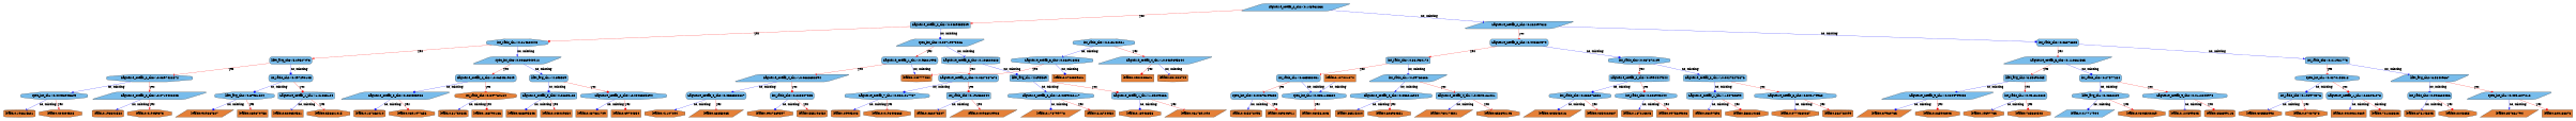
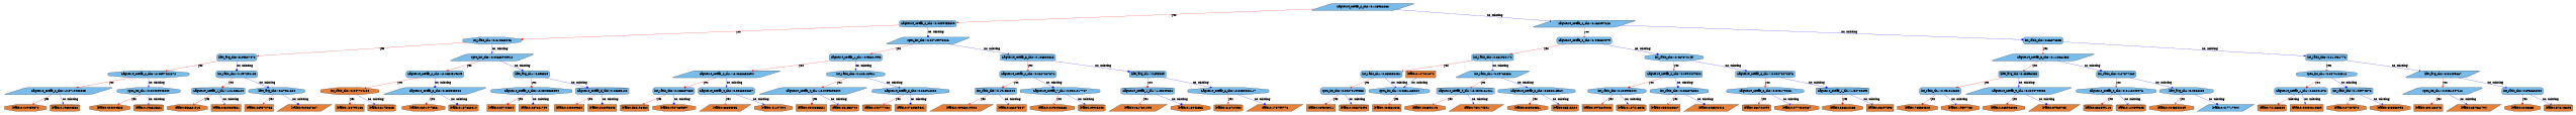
  digraph {
    rankdir=TB
    node [fillcolor="#e48038" shape=octagon style=filled]
    edge [arrowhead=box color="#FF0000"]
    n1 [fillcolor="#78bceb" height=0.5 label="Laguerre_coeffs_2_ch2<0.148932233" shape=parallelogram style="filled, rounded" width=3.1076]
    n2 [fillcolor="#78bceb" height=0.5 label="Laguerre_coeffs_2_ch2<0.0439455509" shape=cylinder style="filled, rounded" width=3.2014]
    n3 [fillcolor="#78bceb" height=0.5 label="Laguerre_coeffs_2_ch2<0.232097328" shape=parallelogram style="filled, rounded" width=3.1076]
    n4 [fillcolor="#78bceb" height=0.5 label="int_ratio_ch1<0.214680046" style="filled, rounded" width=2.3264]
    n5 [fillcolor="#78bceb" height=0.5 label="spec_int_ch3<0.00719973026" shape=parallelogram style="filled, rounded" width=2.5035]
    n6 [fillcolor="#78bceb" height=0.5 label="Laguerre_coeffs_3_ch2<0.448834479" shape=box style="filled, rounded" width=3.1076]
    n7 [fillcolor="#78bceb" height=0.5 label="int_ratio_ch2<0.36876303" shape=box style="filled, rounded" width=2.2326]
    n8 [fillcolor="#78bceb" height=0.5 label="lifet_avg_ch3<5.29527473" shape=box style="filled, rounded" width=2.2639]
    n9 [fillcolor="#78bceb" height=0.5 label="spec_int_ch3<0.00660940912" shape=parallelogram style="filled, rounded" width=2.5035]
    n10 [fillcolor="#78bceb" height=0.5 label="Laguerre_coeffs_1_ch1<0.95321995" shape=box style="filled, rounded" width=3.0139]
    n11 [fillcolor="#78bceb" height=0.5 label="Laguerre_coeffs_5_ch2<0.106320828" shape=cylinder style="filled, rounded" width=3.1076]
    n12 [fillcolor="#78bceb" height=0.5 label="int_ratio_ch2<0.381930172" shape=cylinder style="filled, rounded" width=2.3264]
    n13 [fillcolor="#78bceb" height=0.5 label="int_ratio_ch2<0.467372149" style="filled, rounded" width=2.3264]
    n14 [fillcolor="#78bceb" height=0.5 label="Laguerre_coeffs_5_ch3<0.112361535" shape=parallelogram style="filled, rounded" width=3.1076]
    n15 [fillcolor="#78bceb" height=0.5 label="int_ratio_ch3<0.211981773" shape=cylinder style="filled, rounded" width=2.3264]
    n16 [fillcolor="#78bceb" height=0.5 label="Laguerre_coeffs_2_ch3<-0.0397422872" style="filled, rounded" width=3.2639]
    n17 [fillcolor="#78bceb" height=0.5 label="int_ratio_ch2<0.497290105" shape=box style="filled, rounded" width=2.3264]
    n18 [fillcolor="#78bceb" height=0.5 label="Laguerre_coeffs_2_ch2<-0.0654519349" shape=box style="filled, rounded" width=3.2639]
    n19 [fillcolor="#78bceb" height=0.5 label="lifet_avg_ch1<4.695539" shape=box style="filled, rounded" width=2.0764]
    n20 [fillcolor="#78bceb" height=0.5 label="Laguerre_coeffs_4_ch1<-0.0382652394" shape=parallelogram style="filled, rounded" width=3.2639]
    n21 [fillcolor="#78bceb" height=0.5 label="int_ratio_ch3<0.215142921" style="filled, rounded" width=2.3264]
    n22 [fillcolor="#78bceb" height=0.5 label="Laguerre_coeffs_2_ch3<0.0327387676" shape=box style="filled, rounded" width=3.2014]
    n23 [fillcolor="#78bceb" height=0.5 label="lifet_avg_ch1<4.695539" shape=cylinder style="filled, rounded" width=2.0764]
    n24 [fillcolor="#78bceb" height=0.5 label="int_ratio_ch1<0.365553051" shape=box style="filled, rounded" width=2.3264]
    n25 [fillcolor="#78bceb" height=0.5 label="int_ratio_ch1<0.29763636" shape=parallelogram style="filled, rounded" width=2.2326]
    n26 [fillcolor="#78bceb" height=0.5 label="Laguerre_coeffs_2_ch3<0.0994447544" shape=cylinder style="filled, rounded" width=3.2014]
    n27 [fillcolor="#78bceb" height=0.5 label="Laguerre_coeffs_8_ch1<-0.00273273676" shape=cylinder style="filled, rounded" width=3.3576]
    n28 [fillcolor="#78bceb" height=0.5 label="lifet_avg_ch2<3.85696435" shape=cylinder style="filled, rounded" width=2.2639]
    n29 [fillcolor="#78bceb" height=0.5 label="int_ratio_ch3<0.27577284" shape=box style="filled, rounded" width=2.2326]
    n30 [fillcolor="#78bceb" height=0.5 label="spec_int_ch1<0.0270158518" style="filled, rounded" width=2.4097]
    n31 [fillcolor="#78bceb" height=0.5 label="lifet_avg_ch2<3.58409667" shape=parallelogram style="filled, rounded" width=2.2639]
    n32 [fillcolor="#78bceb" height=0.5 label="Laguerre_coeffs_2_ch3<-0.0719402805" shape=parallelogram style="filled, rounded" width=3.2639]
    n33 [fillcolor="#78bceb" height=0.5 label="spec_int_ch1<0.00408943649" style="filled, rounded" width=2.5035]
    n34 [fillcolor="#78bceb" height=0.5 label="Laguerre_coeffs_1_ch1<1.21835124" shape=cylinder style="filled, rounded" width=3.0139]
    n35 [fillcolor="#78bceb" height=0.5 label="lifet_avg_ch2<4.67931604" style="filled, rounded" width=2.2639]
    n36 [height=0.5 label="int_ratio_ch2<0.347764164" style="filled, rounded" width=2.3264]
    n37 [fillcolor="#78bceb" height=0.5 label="Laguerre_coeffs_3_ch2<0.230505988" shape=parallelogram style="filled, rounded" width=3.1076]
    n38 [fillcolor="#78bceb" height=0.5 label="Laguerre_coeffs_2_ch3<-0.0546585694" style="filled, rounded" width=3.2639]
    n39 [fillcolor="#78bceb" height=0.5 label="Laguerre_coeffs_3_ch3<0.26855123" shape=cylinder style="filled, rounded" width=3.0139]
    n40 [fillcolor="#78bceb" height=0.5 label="int_ratio_ch3<0.223807335" shape=box style="filled, rounded" width=2.3264]
    n41 [fillcolor="#78bceb" height=0.5 label="Laguerre_coeffs_4_ch2<0.0563588627" shape=box style="filled, rounded" width=3.2014]
    n42 [fillcolor="#78bceb" height=0.5 label="Laguerre_coeffs_4_ch1<-0.0489895344" shape=parallelogram style="filled, rounded" width=3.2639]
    n43 [fillcolor="#78bceb" height=0.5 label="Laguerre_coeffs_3_ch2<0.262916028" style="filled, rounded" width=3.1076]
    n44 [fillcolor="#78bceb" height=0.5 label="int_ratio_ch3<0.191532344" shape=cylinder style="filled, rounded" width=2.3264]
    n45 [fillcolor="#78bceb" height=0.5 label="Laguerre_coeffs_7_ch1<0.0321017727" style="filled, rounded" width=3.2014]
    n46 [fillcolor="#78bceb" height=0.5 label="Laguerre_coeffs_1_ch1<1.25249636" shape=cylinder style="filled, rounded" width=3.0139]
    n47 [fillcolor="#78bceb" height=0.5 label="Laguerre_coeffs_6_ch2<-0.0259022117" style="filled, rounded" width=3.2639]
    n48 [height=0.5 label="leaf=-0.419459373" width=1.6701]
    n49 [height=0.5 label="leaf=-0.198302582" shape=cylinder width=1.6701]
    n50 [height=0.5 label="leaf=0.424204528" width=1.6076]
    n51 [height=0.5 label="leaf=-0.196615621" shape=cylinder width=1.6701]
    n52 [height=0.5 label="leaf=0.556621015" width=1.6076]
    n53 [height=0.5 label="leaf=-0.320354581" shape=box width=1.6701]
    n54 [height=0.5 label="leaf=0.269870758" shape=box width=1.6076]
    n55 [height=0.5 label="leaf=0.929867327" shape=parallelogram width=1.6076]
    n56 [height=0.5 label="leaf=0.136790186" shape=box width=1.6076]
    n57 [height=0.5 label="leaf=-0.31750825" shape=cylinder width=1.5764]
    n58 [height=0.5 label="leaf=0.0691477656" width=1.7014]
    n59 [height=0.5 label="leaf=-0.137862414" shape=cylinder width=1.6701]
    n60 [height=0.5 label="leaf=-0.39744854" shape=box width=1.5764]
    n61 [height=0.5 label="leaf=-0.287381709" shape=box width=1.6701]
    n62 [height=0.5 label="leaf=-0.242029354" shape=box width=1.6701]
    n63 [height=0.5 label="leaf=0.386095643" shape=box width=1.6076]
    n64 [height=0.5 label="leaf=0.555196464" shape=cylinder width=1.6076]
    n65 [height=0.5 label="leaf=0.0927689597" width=1.7014]
    n66 [height=0.5 label="leaf=0.63853085" shape=parallelogram width=1.5139]
    n67 [height=0.5 label="leaf=0.41107294" width=1.5139]
    n68 [height=0.5 label="leaf=0.0502365641" shape=box width=1.7014]
    n69 [height=0.5 label="leaf=0.351338744" shape=cylinder width=1.6076]
    n70 [height=0.5 label="leaf=0.242777482" shape=cylinder width=1.6076]
    n71 [height=0.5 label="leaf=-0.0760539621" shape=box width=1.7639]
    n72 [height=0.5 label="leaf=-0.00966019928" shape=parallelogram width=1.8576]
    n73 [height=0.5 label="leaf=-0.262275547" shape=box width=1.6701]
    n74 [height=0.5 label="leaf=-0.0198408663" width=1.7639]
    n75 [height=0.5 label="leaf=0.29905203" shape=cylinder width=1.5139]
    n76 [height=0.5 label="leaf=0.0617691092" shape=parallelogram width=1.7014]
    n77 [height=0.5 label="leaf=-0.18948856" width=1.5764]
    n78 [height=0.5 label="leaf=0.616724432" shape=cylinder width=1.6076]
    n79 [height=0.5 label="leaf=-0.178799778" shape=parallelogram width=1.6701]
    n80 [fillcolor="#78bceb" height=0.5 label="spec_int_ch3<0.00675199833" shape=box style="filled, rounded" width=2.5035]
    n81 [fillcolor="#78bceb" height=0.5 label="spec_int_ch1<0.0351165384" style="filled, rounded" width=2.4097]
    n82 [fillcolor="#78bceb" height=0.5 label="Laguerre_coeffs_4_ch1<-0.0540161021" shape=cylinder style="filled, rounded" width=3.2639]
    n83 [fillcolor="#78bceb" height=0.5 label="Laguerre_coeffs_3_ch2<0.356016964" style="filled, rounded" width=3.1076]
    n84 [fillcolor="#78bceb" height=0.5 label="int_ratio_ch3<0.206943244" style="filled, rounded" width=2.3264]
    n85 [fillcolor="#78bceb" height=0.5 label="int_ratio_ch3<0.236076236" style="filled, rounded" width=2.3264]
    n86 [fillcolor="#78bceb" height=0.5 label="Laguerre_coeffs_3_ch2<0.540179968" style="filled, rounded" width=3.1076]
    n87 [fillcolor="#78bceb" height=0.5 label="Laguerre_coeffs_1_ch1<1.50750899" shape=cylinder style="filled, rounded" width=3.0139]
    n88 [fillcolor="#78bceb" height=0.5 label="int_ratio_ch1<0.451313823" shape=box style="filled, rounded" width=2.3264]
    n89 [fillcolor="#78bceb" height=0.5 label="Laguerre_coeffs_9_ch1<0.0244799033" shape=parallelogram style="filled, rounded" width=3.2014]
    n90 [fillcolor="#78bceb" height=0.5 label="Laguerre_coeffs_9_ch2<0.0112240976" style="filled, rounded" width=3.2014]
    n91 [fillcolor="#78bceb" height=0.5 label="lifet_avg_ch1<3.0362289" style="filled, rounded" width=2.1701]
    n92 [fillcolor="#78bceb" height=0.5 label="Laguerre_coeffs_1_ch1<2.36441278" shape=box style="filled, rounded" width=3.0139]
    n93 [fillcolor="#78bceb" height=0.5 label="int_ratio_ch3<0.193974376" shape=cylinder style="filled, rounded" width=2.3264]
    n94 [fillcolor="#78bceb" height=0.5 label="spec_int_ch1<0.0051847212" shape=parallelogram style="filled, rounded" width=2.4097]
    n95 [fillcolor="#78bceb" height=0.5 label="int_ratio_ch2<0.398628056" shape=box style="filled, rounded" width=2.3264]
    n96 [height=0.5 label="leaf=0.489343911" shape=box width=1.6076]
    n97 [height=0.5 label="leaf=-0.425878495" shape=cylinder width=1.6701]
    n98 [height=0.5 label="leaf=0.480561346" shape=box width=1.6076]
    n99 [height=0.5 label="leaf=0.358892143" width=1.6076]
    n100 [height=0.5 label="leaf=0.730174541" shape=parallelogram width=1.6076]
    n101 [height=0.5 label="leaf=0.608984351" width=1.6076]
    n102 [height=0.5 label="leaf=0.36515224" shape=cylinder width=1.5139]
    n103 [height=0.5 label="leaf=0.0975649208" shape=box width=1.7014]
    n104 [height=0.5 label="leaf=-0.187213346" shape=cylinder width=1.6701]
    n105 [height=0.5 label="leaf=0.0350222327" shape=box width=1.7014]
    n106 [height=0.5 label="leaf=0.348546416" shape=parallelogram width=1.6076]
    n107 [height=0.5 label="leaf=0.362722099" shape=cylinder width=1.6076]
    n108 [height=0.5 label="leaf=-0.0774380267" width=1.7639]
    n109 [height=0.5 label="leaf=0.588810265" width=1.6076]
    n110 [height=0.5 label="leaf=0.23297593" shape=box width=1.5139]
    n111 [height=0.5 label="leaf=-0.127021372" shape=box width=1.6701]
    n112 [height=0.5 label="leaf=0.785380542" width=1.6076]
    n113 [height=0.5 label="leaf=0.19597733" width=1.5139]
    n114 [height=0.5 label="leaf=-0.265908003" width=1.6701]
    n115 [height=0.5 label="leaf=0.37960735" shape=parallelogram width=1.5139]
    n116 [height=0.5 label="leaf=0.358699113" shape=cylinder width=1.6076]
    n117 [height=0.5 label="leaf=-0.124899305" shape=cylinder width=1.6701]
    n118 [height=0.5 label="leaf=-0.0846542269" width=1.7639]
    n119 [fillcolor="#78bceb" height=0.5 label="leaf=-0.417717904" shape=parallelogram width=1.6701]
    n120 [height=0.5 label="leaf=0.721288323" shape=cylinder width=1.6076]
    n121 [height=0.5 label="leaf=-0.00200810889" shape=box width=1.8576]
    n122 [height=0.5 label="leaf=-0.27427578" width=1.5764]
    n123 [height=0.5 label="leaf=0.303553998" width=1.6076]
    n124 [height=0.5 label="leaf=0.640188873" shape=box width=1.6076]
    n125 [height=0.5 label="leaf=0.857361794" shape=parallelogram width=1.6076]
    n126 [height=0.5 label="leaf=0.2248853" width=1.4201]
    n127 [height=0.5 label="leaf=0.676146805" shape=cylinder width=1.6076]
    n1 -> n2 [arrowhead=normal label=yes]
    n1 -> n3 [arrowhead=tee color="#0000FF" label="no, missing"]
    n2 -> n4 [label=yes]
    n2 -> n5 [color="#0000FF" label="no, missing"]
    n3 -> n6 [arrowhead=tee label=yes]
    n3 -> n7 [color="#0000FF" label="no, missing"]
    n4 -> n8 [arrowhead=normal label=yes]
    n4 -> n9 [arrowhead=normal color="#0000FF" label="no, missing"]
    n5 -> n10 [arrowhead=normal label=yes]
    n5 -> n11 [arrowhead=tee color="#0000FF" label="no, missing"]
    n6 -> n12 [arrowhead=normal label=yes]
    n6 -> n13 [color="#0000FF" label="no, missing"]
    n7 -> n14 [arrowhead=tee label=yes]
    n7 -> n15 [arrowhead=normal color="#0000FF" label="no, missing"]
    n8 -> n16 [arrowhead=tee label=yes]
    n8 -> n17 [color="#0000FF" label="no, missing"]
    n9 -> n18 [arrowhead=normal label=yes]
    n9 -> n19 [arrowhead=normal color="#0000FF" label="no, missing"]
    n10 -> n20 [arrowhead=tee label=yes]
-   n10 -> n70 [arrowhead=normal color="#0000FF" label="no, missing"]
+   n10 -> n21 [arrowhead=normal color="#0000FF" label="no, missing"]
    n11 -> n22 [arrowhead=tee label=yes]
    n11 -> n23 [color="#0000FF" label="no, missing"]
    n12 -> n24 [arrowhead=tee label=yes]
    n12 -> n25 [arrowhead=tee color="#0000FF" label="no, missing"]
    n13 -> n26 [arrowhead=normal label=yes]
    n13 -> n27 [arrowhead=normal color="#0000FF" label="no, missing"]
    n14 -> n28 [arrowhead=tee label=yes]
    n14 -> n29 [color="#0000FF" label="no, missing"]
    n15 -> n30 [arrowhead=tee label=yes]
    n15 -> n31 [arrowhead=tee color="#0000FF" label="no, missing"]
    n16 -> n32 [arrowhead=normal label=yes]
    n16 -> n33 [arrowhead=normal color="#0000FF" label="no, missing"]
    n17 -> n34 [label=yes]
    n17 -> n35 [color="#0000FF" label="no, missing"]
    n18 -> n36 [arrowhead=tee label=yes]
    n18 -> n37 [color="#0000FF" label="no, missing"]
    n19 -> n38 [label=yes]
    n19 -> n39 [color="#0000FF" label="no, missing"]
    n20 -> n40 [label=yes]
    n20 -> n41 [arrowhead=normal color="#0000FF" label="no, missing"]
    n21 -> n42 [arrowhead=normal label=yes]
    n21 -> n43 [arrowhead=tee color="#0000FF" label="no, missing"]
    n22 -> n44 [label=yes]
    n22 -> n45 [color="#0000FF" label="no, missing"]
    n23 -> n46 [label=yes]
    n23 -> n47 [arrowhead=normal color="#0000FF" label="no, missing"]
    n24 -> n80 [arrowhead=tee label=yes]
    n24 -> n81 [arrowhead=tee color="#0000FF" label="no, missing"]
    n25 -> n82 [arrowhead=tee label=yes]
    n25 -> n83 [arrowhead=normal color="#0000FF" label="no, missing"]
    n26 -> n84 [label=yes]
    n26 -> n85 [color="#0000FF" label="no, missing"]
    n27 -> n86 [arrowhead=normal label=yes]
    n27 -> n87 [color="#0000FF" label="no, missing"]
    n28 -> n88 [arrowhead=normal label=yes]
    n28 -> n89 [arrowhead=normal color="#0000FF" label="no, missing"]
    n29 -> n90 [arrowhead=normal label=yes]
    n29 -> n91 [arrowhead=normal color="#0000FF" label="no, missing"]
    n30 -> n92 [label=yes]
    n30 -> n93 [color="#0000FF" label="no, missing"]
    n31 -> n94 [arrowhead=normal label=yes]
    n31 -> n95 [arrowhead=tee color="#0000FF" label="no, missing"]
    n32 -> n48 [arrowhead=normal label=yes]
    n32 -> n49 [arrowhead=normal color="#0000FF" label="no, missing"]
    n33 -> n50 [arrowhead=normal label=yes]
    n33 -> n51 [arrowhead=tee color="#0000FF" label="no, missing"]
    n34 -> n52 [arrowhead=tee label=yes]
    n34 -> n53 [arrowhead=tee color="#0000FF" label="no, missing"]
    n35 -> n54 [arrowhead=normal label=yes]
    n35 -> n55 [color="#0000FF" label="no, missing"]
    n36 -> n56 [label=yes]
    n36 -> n57 [arrowhead=normal color="#0000FF" label="no, missing"]
    n37 -> n58 [label=yes]
    n37 -> n59 [color="#0000FF" label="no, missing"]
    n38 -> n60 [label=yes]
    n38 -> n61 [color="#0000FF" label="no, missing"]
    n39 -> n62 [arrowhead=normal label=yes]
    n39 -> n63 [color="#0000FF" label="no, missing"]
    n40 -> n64 [arrowhead=normal label=yes]
    n40 -> n65 [color="#0000FF" label="no, missing"]
    n41 -> n66 [arrowhead=tee label=yes]
    n41 -> n67 [arrowhead=normal color="#0000FF" label="no, missing"]
    n42 -> n68 [label=yes]
    n42 -> n69 [arrowhead=tee color="#0000FF" label="no, missing"]
    n43 -> n70 [arrowhead=tee label=yes]
    n43 -> n71 [color="#0000FF" label="no, missing"]
    n44 -> n72 [arrowhead=normal label=yes]
    n44 -> n73 [arrowhead=tee color="#0000FF" label="no, missing"]
    n45 -> n74 [arrowhead=tee label=yes]
    n45 -> n75 [arrowhead=normal color="#0000FF" label="no, missing"]
    n46 -> n76 [arrowhead=tee label=yes]
    n46 -> n77 [color="#0000FF" label="no, missing"]
    n47 -> n78 [arrowhead=normal label=yes]
    n47 -> n79 [color="#0000FF" label="no, missing"]
    n80 -> n96 [label=yes]
    n80 -> n97 [arrowhead=normal color="#0000FF" label="no, missing"]
    n81 -> n98 [arrowhead=tee label=yes]
    n82 -> n99 [arrowhead=tee label=yes]
    n82 -> n100 [arrowhead=normal color="#0000FF" label="no, missing"]
    n83 -> n101 [label=yes]
    n83 -> n102 [arrowhead=normal color="#0000FF" label="no, missing"]
    n84 -> n103 [arrowhead=normal label=yes]
    n84 -> n104 [arrowhead=normal color="#0000FF" label="no, missing"]
    n85 -> n105 [arrowhead=tee label=yes]
    n85 -> n106 [color="#0000FF" label="no, missing"]
    n86 -> n107 [arrowhead=normal label=yes]
    n86 -> n108 [arrowhead=tee color="#0000FF" label="no, missing"]
    n87 -> n109 [label=yes]
    n87 -> n110 [arrowhead=tee color="#0000FF" label="no, missing"]
    n88 -> n112 [label=yes]
    n88 -> n113 [arrowhead=tee color="#0000FF" label="no, missing"]
    n89 -> n114 [label=yes]
    n89 -> n115 [color="#0000FF" label="no, missing"]
    n90 -> n116 [label=yes]
    n90 -> n117 [arrowhead=tee color="#0000FF" label="no, missing"]
    n91 -> n118 [arrowhead=normal label=yes]
    n91 -> n119 [color="#0000FF" label="no, missing"]
    n92 -> n120 [label=missing]
    n92 -> n121 [arrowhead=normal color="#0000FF" label="no, missing"]
    n93 -> n122 [arrowhead=tee label=yes]
    n93 -> n123 [arrowhead=tee color="#0000FF" label="no, missing"]
    n94 -> n124 [label=yes]
    n94 -> n125 [arrowhead=normal color="#0000FF" label="no, missing"]
    n95 -> n126 [label=yes]
    n95 -> n127 [arrowhead=tee color="#0000FF" label="no, missing"]
    n111 -> n81 [arrowhead=normal color="#0000FF" label="no, missing"]
  }
